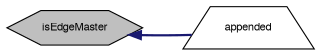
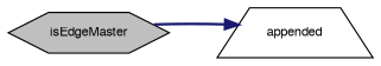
  digraph {
    rankdir=LR
    node [color=black fontname=FreeSans fontsize=10]
    n1 [fillcolor=grey75 fontcolor=black height=0.2 label=isEdgeMaster shape=hexagon style=filled width=0.4]
    n2 [height=0.2 label=appended shape=trapezium width=0.4]
-   n1 -> n2 [color=midnightblue dir=back fontname=FreeSans fontsize=10 labelfontname=FreeSans labelfontsize=10 style=bold]
+   n2 -> n1 [color=midnightblue dir=back fontname=FreeSans fontsize=10 labelfontname=FreeSans labelfontsize=10 style=bold]
  }
